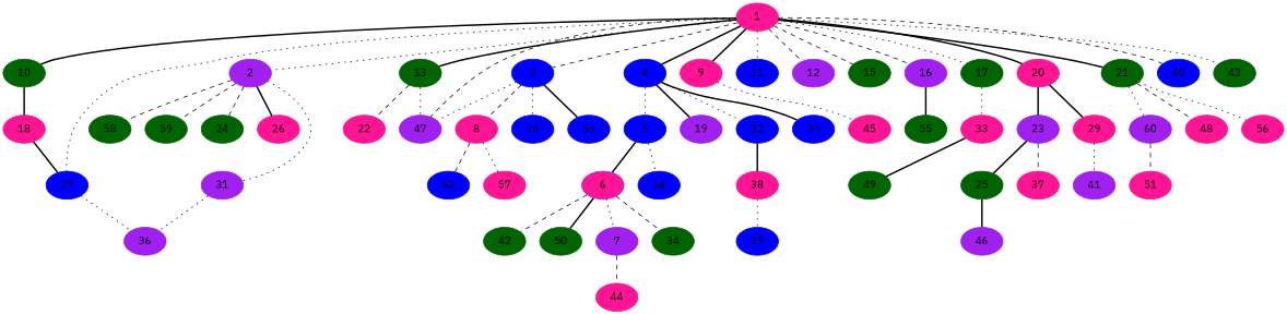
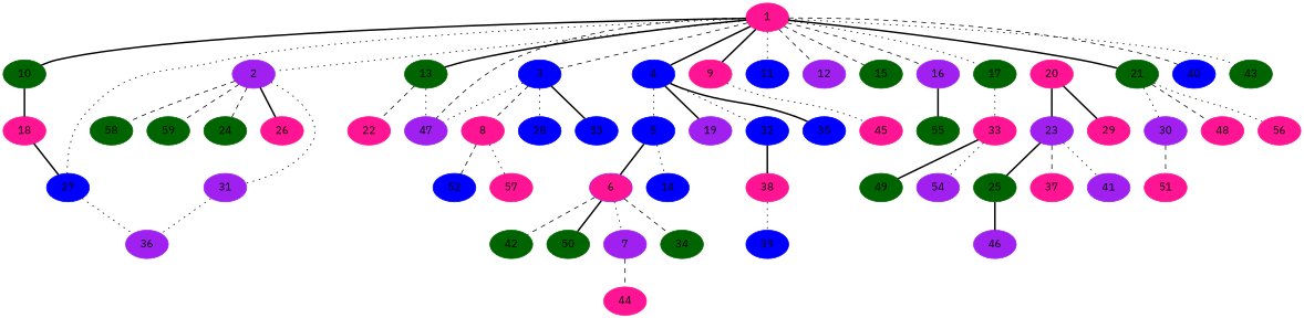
  graph {
    fontname="IBM Plex Sans"
    node [color=deeppink fontname="IBM Plex Sans" style=filled]
    edge [fontname="IBM Plex Sans" style=dotted]
    2 [color=purple]
    1
    3 [color=blue]
    4 [color=blue]
    9
    10 [color=darkgreen]
    11 [color=blue]
    12 [color=purple]
    13 [color=darkgreen]
    15 [color=darkgreen]
    16 [color=purple]
    17 [color=darkgreen]
    20
    21 [color=darkgreen]
    27 [color=blue]
    40 [color=blue]
    43 [color=darkgreen]
    47 [color=purple]
    24 [color=darkgreen]
    26
    31 [color=purple]
    58 [color=darkgreen]
    59 [color=darkgreen]
    8
    28 [color=blue]
    53 [color=blue]
    5 [color=blue]
    19 [color=purple]
    32 [color=blue]
    35 [color=blue]
    45
    18
    22
    55 [color=darkgreen]
    33
    23 [color=purple]
    29
-   30 [color=purple label=60]
+   30 [color=purple]
    48
    56
    36 [color=purple]
    52 [color=blue]
    57
    6 [color=purple fillcolor=deeppink]
    14 [color=blue]
    38
    7 [color=purple]
    34 [color=darkgreen]
    42 [color=darkgreen]
    50 [color=darkgreen]
    44
    49 [color=darkgreen]
+   54 [color=purple]
    25 [color=darkgreen]
    37
    41 [color=purple]
    51
    46 [color=purple]
    39 [color=blue]
    2 -- 24 [style=dashed]
    2 -- 26 [style=bold]
    2 -- 31
    2 -- 58 [style=dashed]
    2 -- 59 [style=dashed]
    1 -- 2
    1 -- 3 [style=dashed]
    1 -- 4 [style=bold]
    1 -- 9 [style=bold]
    1 -- 10 [style=bold]
    1 -- 11
    1 -- 12 [style=dashed]
    1 -- 13 [style=bold]
    1 -- 15 [style=dashed]
    1 -- 16 [style=dashed]
    1 -- 17
-   1 -- 20 [style=bold]
    1 -- 21 [style=bold]
    1 -- 27
    1 -- 40 [style=dashed]
    1 -- 43
    1 -- 47 [style=dashed]
    3 -- 47
    3 -- 8 [style=dashed]
    3 -- 28
    3 -- 53 [style=bold]
    4 -- 5
    4 -- 19 [style=bold]
    4 -- 32
    4 -- 35 [style=bold]
    9 -- 45
    10 -- 18 [style=bold]
    13 -- 47
    13 -- 22 [style=dashed]
    16 -- 55 [style=bold]
    17 -- 33
    20 -- 23 [style=bold]
    20 -- 29 [style=bold]
    21 -- 30
    21 -- 48 [style=dashed]
    21 -- 56
    27 -- 36
    31 -- 36
    8 -- 52 [style=dashed]
    8 -- 57
    5 -- 6 [style=bold]
    5 -- 14
    32 -- 38 [style=bold]
    18 -- 27 [style=bold]
    33 -- 49 [style=bold]
+   33 -- 54
    23 -- 25 [style=bold]
    23 -- 37 [style=dashed]
-   29 -- 41
+   23 -- 41
    30 -- 51 [style=dashed]
    6 -- 7
    6 -- 34 [style=dashed]
    6 -- 42 [style=dashed]
    6 -- 50 [style=bold]
    38 -- 39
    7 -- 44 [style=dashed]
    25 -- 46 [style=bold]
  }
